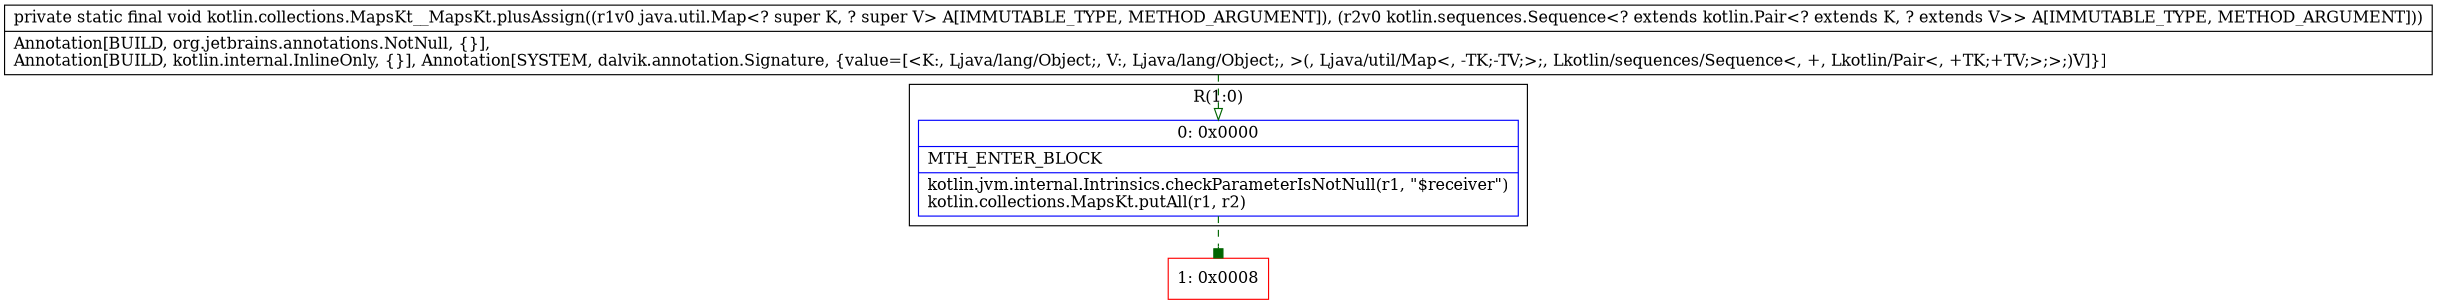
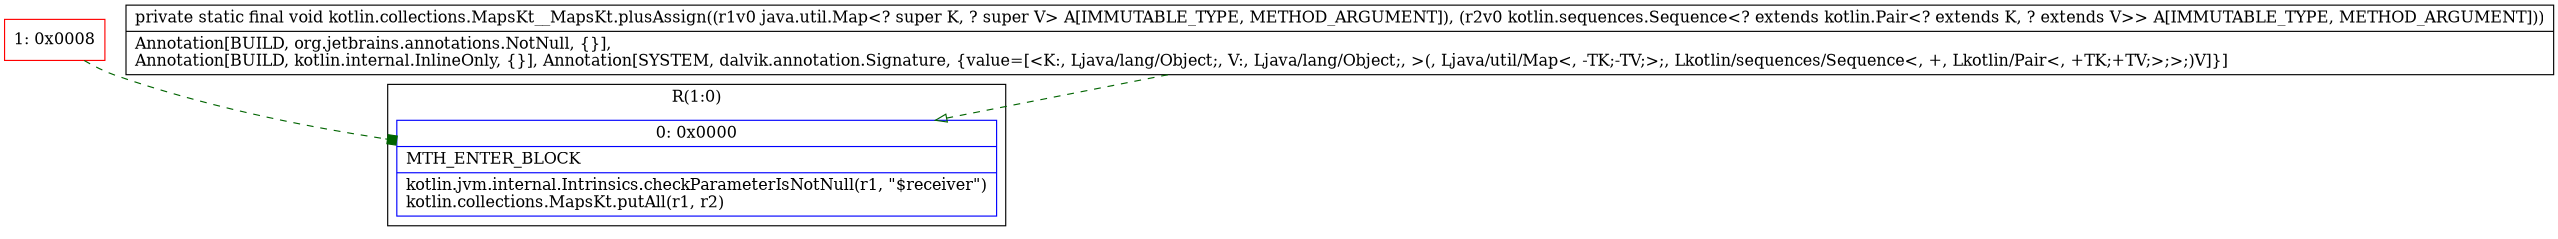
  digraph {
    node [shape=record]
    edge [color=darkgreen style=dashed]
    n1 [color=blue label="{0\:\ 0x0000|MTH_ENTER_BLOCK\l|kotlin.jvm.internal.Intrinsics.checkParameterIsNotNull(r1, \"$receiver\")\lkotlin.collections.MapsKt.putAll(r1, r2)\l}"]
    n2 [color=red label="{1\:\ 0x0008}"]
    n3 [label="{private static final void kotlin.collections.MapsKt__MapsKt.plusAssign((r1v0 java.util.Map\<? super K, ? super V\> A[IMMUTABLE_TYPE, METHOD_ARGUMENT]), (r2v0 kotlin.sequences.Sequence\<? extends kotlin.Pair\<? extends K, ? extends V\>\> A[IMMUTABLE_TYPE, METHOD_ARGUMENT]))  | Annotation[BUILD, org.jetbrains.annotations.NotNull, \{\}], \lAnnotation[BUILD, kotlin.internal.InlineOnly, \{\}], Annotation[SYSTEM, dalvik.annotation.Signature, \{value=[\<K:, Ljava\/lang\/Object;, V:, Ljava\/lang\/Object;, \>(, Ljava\/util\/Map\<, \-TK;\-TV;\>;, Lkotlin\/sequences\/Sequence\<, +, Lkotlin\/Pair\<, +TK;+TV;\>;\>;)V]\}]\l}"]
    subgraph cluster_1 {
      label="R(1:0)"
      n1
    }
-   n1 -> n2 [arrowhead=box]
+   n2 -> n1 [arrowhead=box]
    n3 -> n1 [arrowhead=onormal]
  }
